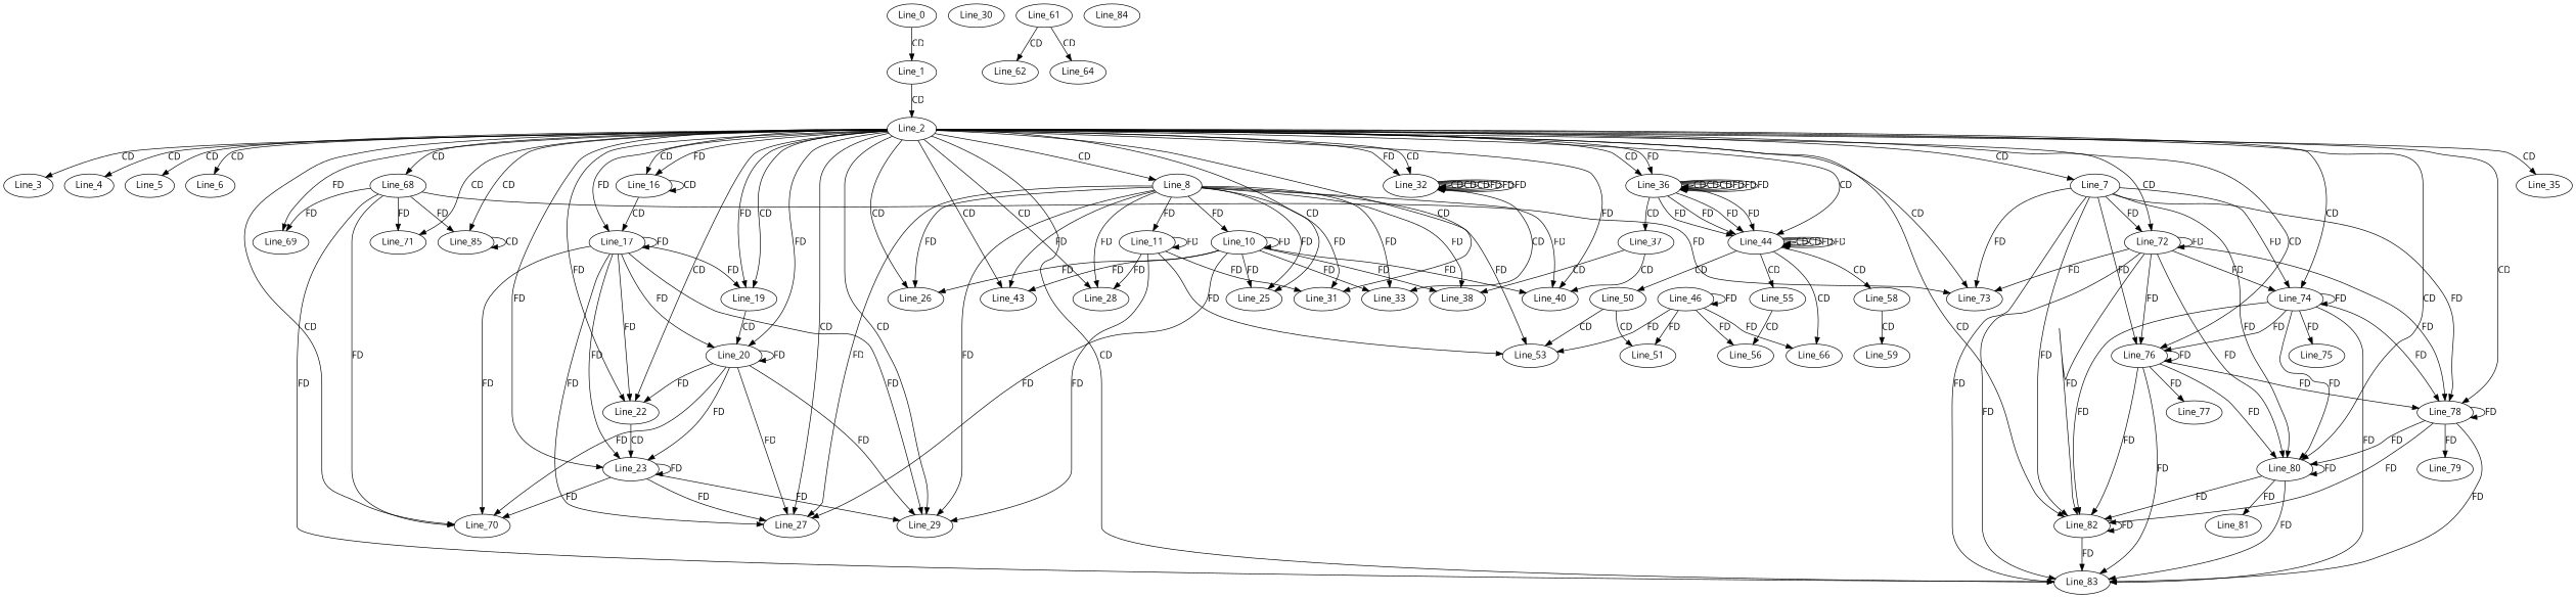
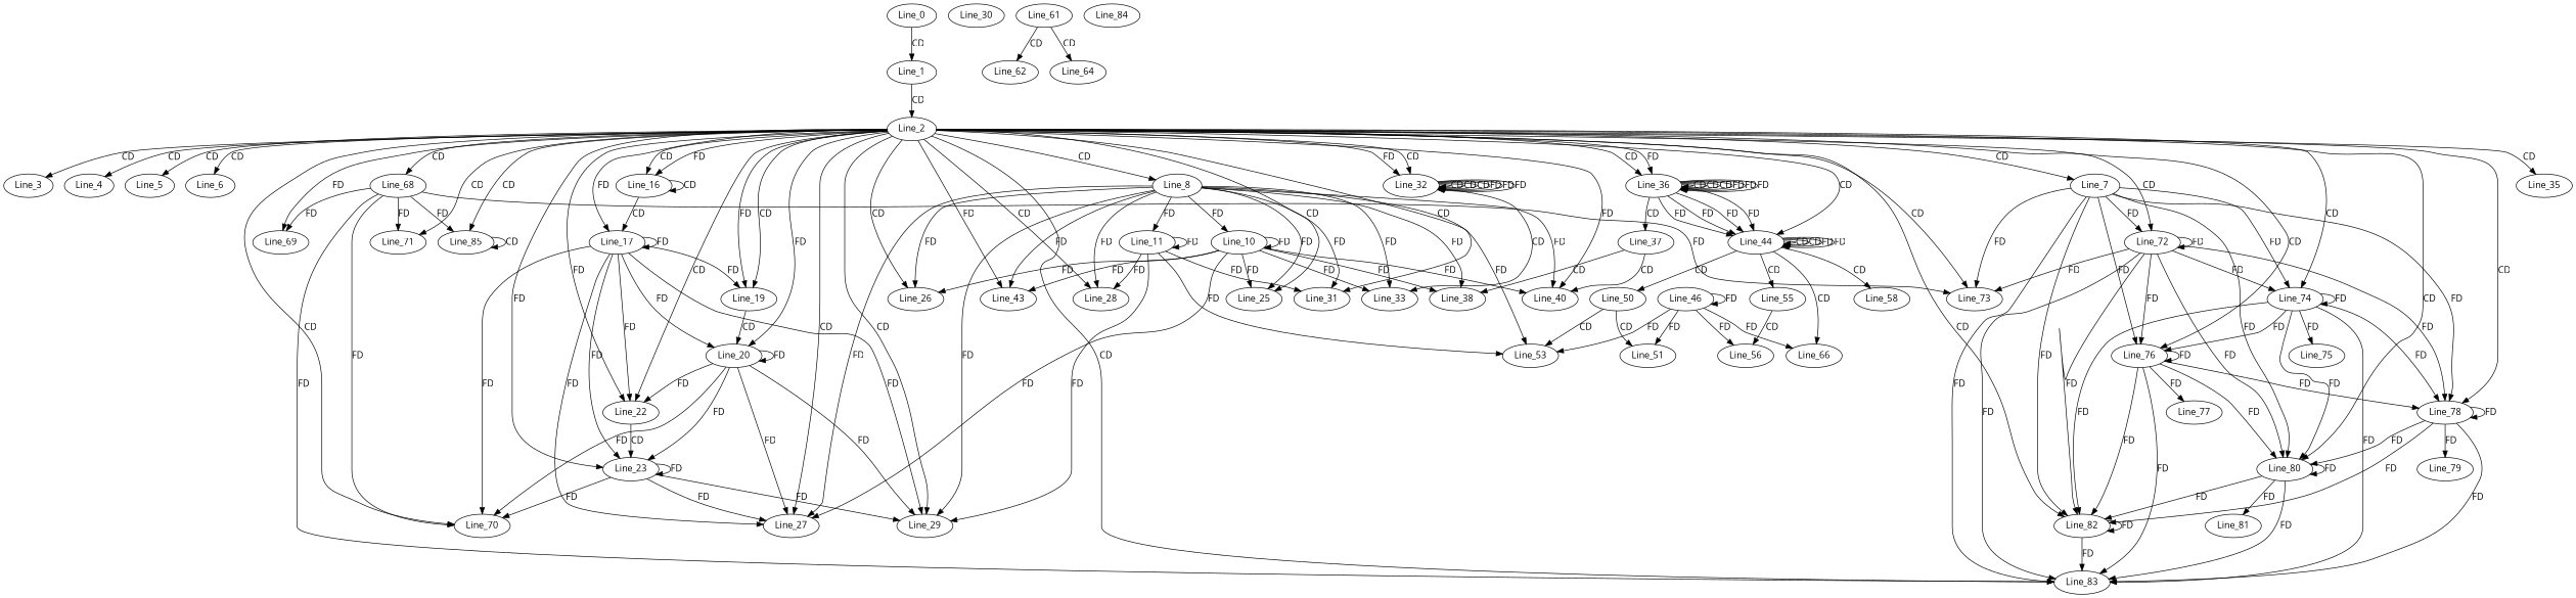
  digraph {
    fontname="Open Sans"
    node [fontname="Open Sans"]
    edge [fontname="Open Sans"]
    Line_0
    Line_1
    Line_2
    Line_3
    Line_4
    Line_5
    Line_6
    Line_7
    Line_8
    Line_16
    Line_17
    Line_19
    Line_20
    Line_22
    Line_23
    Line_25
    Line_26
    Line_27
    Line_28
    Line_29
    Line_31
    Line_32
    Line_35
    Line_36
    Line_40
    Line_43
    Line_44
    Line_68
    Line_69
    Line_70
    Line_71
    Line_72
    Line_73
    Line_74
    Line_76
    Line_78
    Line_80
    Line_82
    Line_83
    Line_85
    Line_10
    Line_11
    Line_33
    Line_38
    Line_53
    Line_37
    Line_50
    Line_55
    Line_58
    Line_66
    Line_75
    Line_77
    Line_79
    Line_81
    Line_30
    Line_51
    Line_56
-   Line_59
    Line_46
    Line_61
    Line_62
    Line_64
    Line_84
    Line_0 -> Line_1 [label=CD]
    Line_1 -> Line_2 [label=CD]
    Line_2 -> Line_3 [label=CD]
    Line_2 -> Line_4 [label=CD]
    Line_2 -> Line_5 [label=CD]
    Line_2 -> Line_6 [label=CD]
    Line_2 -> Line_7 [label=CD]
    Line_2 -> Line_8 [label=CD]
    Line_2 -> Line_16 [label=CD]
    Line_2 -> Line_16 [label=FD]
    Line_2 -> Line_17 [label=FD]
    Line_2 -> Line_19 [label=CD]
    Line_2 -> Line_19 [label=FD]
    Line_2 -> Line_20 [label=FD]
    Line_2 -> Line_22 [label=CD]
    Line_2 -> Line_22 [label=FD]
    Line_2 -> Line_23 [label=FD]
    Line_2 -> Line_25 [label=CD]
    Line_2 -> Line_26 [label=CD]
    Line_2 -> Line_27 [label=CD]
    Line_2 -> Line_28 [label=CD]
    Line_2 -> Line_29 [label=CD]
    Line_2 -> Line_31 [label=CD]
    Line_2 -> Line_32 [label=CD]
    Line_2 -> Line_32 [label=FD]
    Line_2 -> Line_35 [label=CD]
    Line_2 -> Line_36 [label=CD]
    Line_2 -> Line_36 [label=FD]
    Line_2 -> Line_40 [label=FD]
-   Line_2 -> Line_43 [label=CD]
+   Line_2 -> Line_43 [label=FD]
    Line_2 -> Line_44 [label=CD]
    Line_2 -> Line_68 [label=CD]
    Line_2 -> Line_69 [label=FD]
    Line_2 -> Line_70 [label=CD]
    Line_2 -> Line_71 [label=CD]
    Line_2 -> Line_72 [label=CD]
    Line_2 -> Line_73 [label=CD]
    Line_2 -> Line_74 [label=CD]
    Line_2 -> Line_76 [label=CD]
    Line_2 -> Line_78 [label=CD]
    Line_2 -> Line_80 [label=CD]
    Line_2 -> Line_82 [label=CD]
    Line_2 -> Line_83 [label=CD]
    Line_2 -> Line_85 [label=CD]
    Line_7 -> Line_72 [label=FD]
    Line_7 -> Line_73 [label=FD]
    Line_7 -> Line_74 [label=FD]
    Line_7 -> Line_76 [label=FD]
    Line_7 -> Line_78 [label=FD]
    Line_7 -> Line_80 [label=FD]
    Line_7 -> Line_82 [label=FD]
    Line_7 -> Line_83 [label=FD]
    Line_8 -> Line_25 [label=FD]
    Line_8 -> Line_26 [label=FD]
    Line_8 -> Line_27 [label=FD]
    Line_8 -> Line_28 [label=FD]
    Line_8 -> Line_29 [label=FD]
    Line_8 -> Line_31 [label=FD]
    Line_8 -> Line_40 [label=FD]
    Line_8 -> Line_43 [label=FD]
    Line_8 -> Line_10 [label=FD]
    Line_8 -> Line_11 [label=FD]
    Line_8 -> Line_33 [label=FD]
    Line_8 -> Line_38 [label=FD]
    Line_8 -> Line_53 [label=FD]
    Line_16 -> Line_16 [label=CD]
    Line_16 -> Line_17 [label=CD]
    Line_17 -> Line_17 [label=FD]
    Line_17 -> Line_19 [label=FD]
    Line_17 -> Line_20 [label=FD]
    Line_17 -> Line_22 [label=FD]
    Line_17 -> Line_23 [label=FD]
    Line_17 -> Line_27 [label=FD]
    Line_17 -> Line_29 [label=FD]
    Line_17 -> Line_70 [label=FD]
    Line_19 -> Line_20 [label=CD]
    Line_20 -> Line_20 [label=FD]
    Line_20 -> Line_22 [label=FD]
    Line_20 -> Line_23 [label=FD]
    Line_20 -> Line_27 [label=FD]
    Line_20 -> Line_29 [label=FD]
    Line_20 -> Line_70 [label=FD]
    Line_22 -> Line_23 [label=CD]
    Line_23 -> Line_23 [label=FD]
    Line_23 -> Line_27 [label=FD]
    Line_23 -> Line_29 [label=FD]
    Line_23 -> Line_70 [label=FD]
    Line_32 -> Line_32 [label=CD]
    Line_32 -> Line_32 [label=CD]
    Line_32 -> Line_32 [label=CD]
    Line_32 -> Line_32 [label=FD]
    Line_32 -> Line_32 [label=FD]
    Line_32 -> Line_32 [label=FD]
    Line_32 -> Line_33 [label=CD]
    Line_36 -> Line_36 [label=CD]
    Line_36 -> Line_36 [label=CD]
    Line_36 -> Line_36 [label=CD]
    Line_36 -> Line_36 [label=FD]
    Line_36 -> Line_36 [label=FD]
    Line_36 -> Line_36 [label=FD]
    Line_36 -> Line_44 [label=FD]
    Line_36 -> Line_44 [label=FD]
    Line_36 -> Line_44 [label=FD]
    Line_36 -> Line_44 [label=FD]
    Line_36 -> Line_37 [label=CD]
    Line_44 -> Line_44 [label=CD]
    Line_44 -> Line_44 [label=CD]
    Line_44 -> Line_44 [label=FD]
    Line_44 -> Line_44 [label=FD]
    Line_44 -> Line_50 [label=CD]
    Line_44 -> Line_55 [label=CD]
    Line_44 -> Line_58 [label=CD]
    Line_44 -> Line_66 [label=CD]
    Line_68 -> Line_69 [label=FD]
    Line_68 -> Line_70 [label=FD]
    Line_68 -> Line_71 [label=FD]
    Line_68 -> Line_73 [label=FD]
    Line_68 -> Line_83 [label=FD]
    Line_68 -> Line_85 [label=FD]
    Line_72 -> Line_72 [label=FD]
    Line_72 -> Line_73 [label=FD]
    Line_72 -> Line_74 [label=FD]
    Line_72 -> Line_76 [label=FD]
    Line_72 -> Line_78 [label=FD]
    Line_72 -> Line_80 [label=FD]
    Line_72 -> Line_82 [label=FD]
    Line_72 -> Line_83 [label=FD]
    Line_74 -> Line_74 [label=FD]
    Line_74 -> Line_76 [label=FD]
    Line_74 -> Line_78 [label=FD]
    Line_74 -> Line_80 [label=FD]
    Line_74 -> Line_82 [label=FD]
    Line_74 -> Line_83 [label=FD]
    Line_74 -> Line_75 [label=FD]
    Line_76 -> Line_76 [label=FD]
    Line_76 -> Line_78 [label=FD]
    Line_76 -> Line_80 [label=FD]
    Line_76 -> Line_82 [label=FD]
    Line_76 -> Line_83 [label=FD]
    Line_76 -> Line_77 [label=FD]
    Line_78 -> Line_78 [label=FD]
    Line_78 -> Line_80 [label=FD]
    Line_78 -> Line_82 [label=FD]
    Line_78 -> Line_83 [label=FD]
    Line_78 -> Line_79 [label=FD]
    Line_80 -> Line_80 [label=FD]
    Line_80 -> Line_82 [label=FD]
    Line_80 -> Line_83 [label=FD]
    Line_80 -> Line_81 [label=FD]
    Line_82 -> Line_82 [label=FD]
    Line_82 -> Line_83 [label=FD]
    Line_85 -> Line_85 [label=CD]
    Line_10 -> Line_25 [label=FD]
    Line_10 -> Line_26 [label=FD]
    Line_10 -> Line_27 [label=FD]
    Line_10 -> Line_40 [label=FD]
    Line_10 -> Line_43 [label=FD]
    Line_10 -> Line_10 [label=FD]
    Line_10 -> Line_33 [label=FD]
    Line_10 -> Line_38 [label=FD]
    Line_11 -> Line_28 [label=FD]
    Line_11 -> Line_29 [label=FD]
    Line_11 -> Line_31 [label=FD]
    Line_11 -> Line_11 [label=FD]
    Line_11 -> Line_53 [label=FD]
    Line_37 -> Line_40 [label=CD]
    Line_37 -> Line_38 [label=CD]
    Line_50 -> Line_53 [label=CD]
    Line_50 -> Line_51 [label=CD]
    Line_55 -> Line_56 [label=CD]
-   Line_58 -> Line_59 [label=CD]
    Line_46 -> Line_53 [label=FD]
    Line_46 -> Line_66 [label=FD]
    Line_46 -> Line_51 [label=FD]
    Line_46 -> Line_56 [label=FD]
    Line_46 -> Line_46 [label=FD]
    Line_61 -> Line_62 [label=CD]
    Line_61 -> Line_64 [label=CD]
  }
